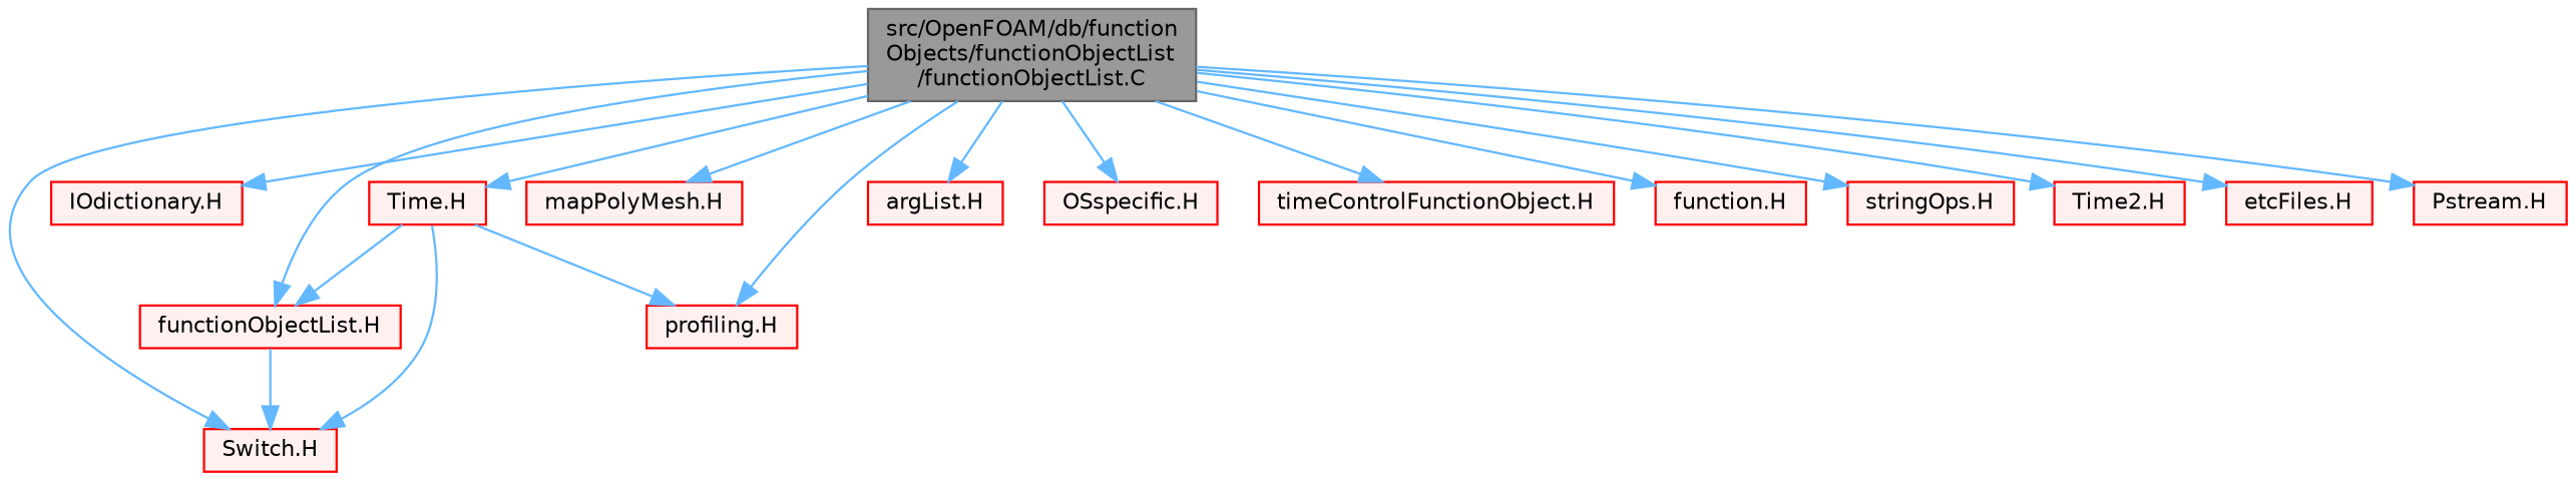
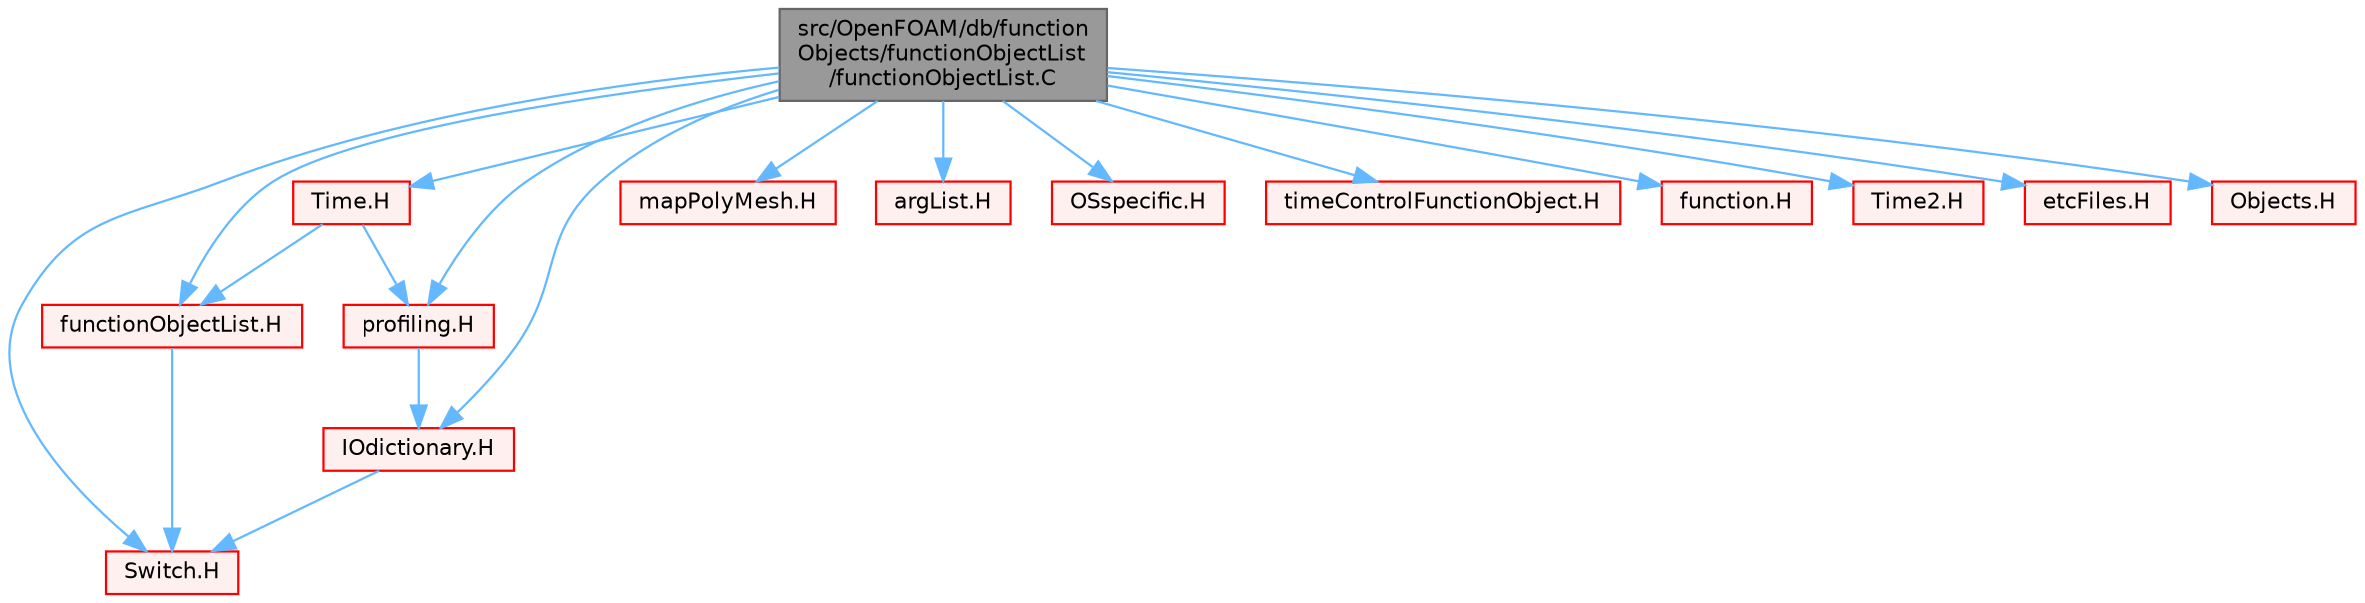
  digraph {
    node [color=red fillcolor="#FFF0F0" fontname=Helvetica fontsize=10 shape=box style=filled]
    edge [color=steelblue1 fontname=Helvetica fontsize=10 labelfontname=Helvetica labelfontsize=10 style=solid]
    n1 [color=gray40 fillcolor=grey60 fontcolor=black height=0.2 label="src/OpenFOAM/db/function\lObjects/functionObjectList\l/functionObjectList.C" width=0.4]
    n2 [height=0.2 label="functionObjectList.H" width=0.4]
    n3 [height=0.2 label="IOdictionary.H" width=0.4]
    n4 [height=0.2 label="Time.H" width=0.4]
    n5 [height=0.2 label="Switch.H" width=0.4]
    n6 [height=0.2 label="mapPolyMesh.H" width=0.4]
    n7 [height=0.2 label="profiling.H" width=0.4]
    n8 [height=0.2 label="argList.H" width=0.4]
    n9 [height=0.2 label="OSspecific.H" width=0.4]
    n10 [height=0.2 label="timeControlFunctionObject.H" width=0.4]
    n11 [height=0.2 label="function.H" width=0.4]
-   n12 [height=0.2 label="stringOps.H" width=0.4]
    n13 [height=0.2 label="Time2.H" width=0.4]
    n14 [height=0.2 label="etcFiles.H" width=0.4]
-   n15 [height=0.2 label="Pstream.H" width=0.4]
+   n15 [height=0.2 label="Objects.H" width=0.4]
    n1 -> n2
    n1 -> n3
    n1 -> n4
    n1 -> n5
    n1 -> n6
    n1 -> n7
    n1 -> n8
    n1 -> n9
    n1 -> n10
    n1 -> n11
-   n1 -> n12
    n1 -> n13
    n1 -> n14
    n1 -> n15
    n2 -> n5
    n4 -> n2
-   n4 -> n5
+   n3 -> n5
    n4 -> n7
+   n7 -> n3
  }
